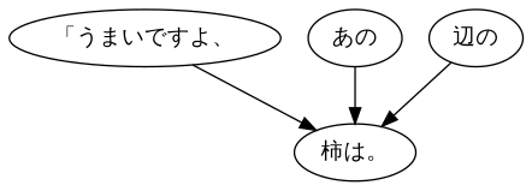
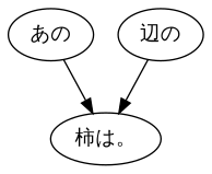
  digraph {
-   n1 [label="「うまいですよ、"]
    n2 [label="柿は。"]
    n3 [label="あの"]
    n4 [label="辺の"]
-   n1 -> n2
    n3 -> n2
    n4 -> n2
  }
